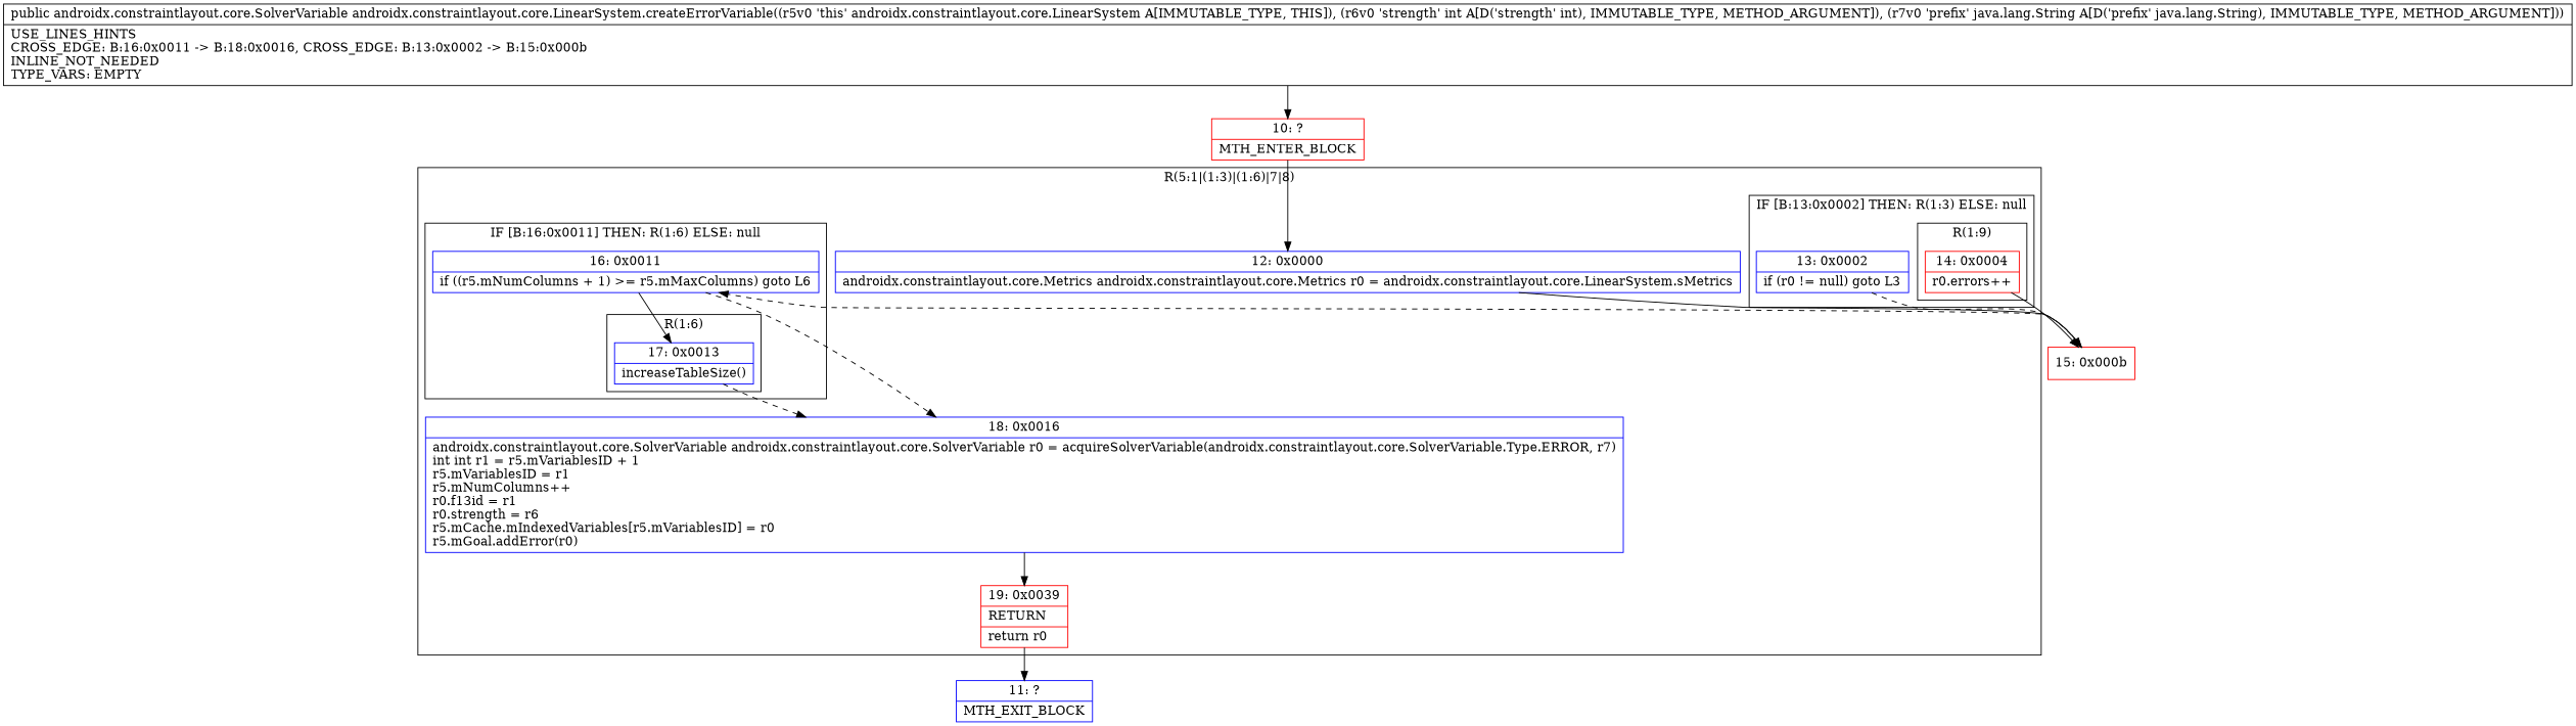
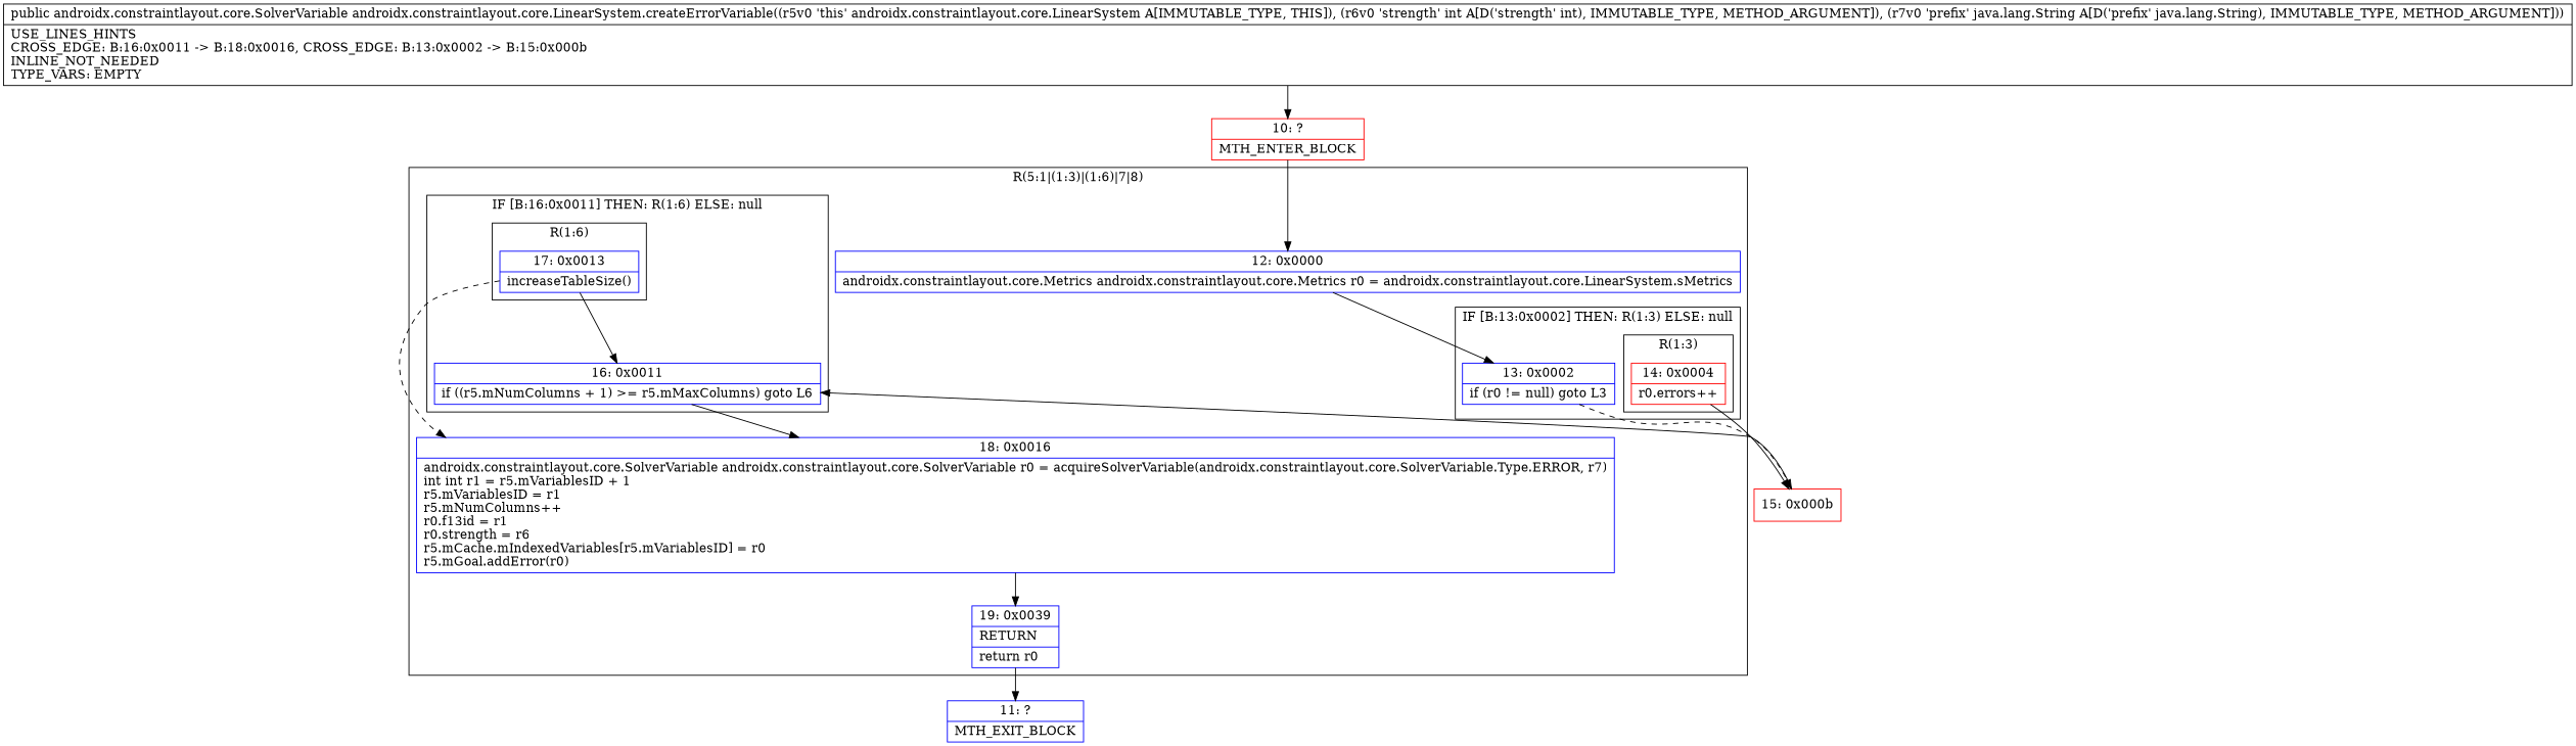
  digraph {
    node [color=blue shape=record]
    n1 [color=red label="{14\:\ 0x0004|r0.errors++\l}"]
    n2 [label="{13\:\ 0x0002|if (r0 != null) goto L3\l}"]
    n3 [label="{17\:\ 0x0013|increaseTableSize()\l}"]
    n4 [label="{16\:\ 0x0011|if ((r5.mNumColumns + 1) \>= r5.mMaxColumns) goto L6\l}"]
    n5 [label="{12\:\ 0x0000|androidx.constraintlayout.core.Metrics androidx.constraintlayout.core.Metrics r0 = androidx.constraintlayout.core.LinearSystem.sMetrics\l}"]
    n6 [label="{18\:\ 0x0016|androidx.constraintlayout.core.SolverVariable androidx.constraintlayout.core.SolverVariable r0 = acquireSolverVariable(androidx.constraintlayout.core.SolverVariable.Type.ERROR, r7)\lint int r1 = r5.mVariablesID + 1\lr5.mVariablesID = r1\lr5.mNumColumns++\lr0.f13id = r1\lr0.strength = r6\lr5.mCache.mIndexedVariables[r5.mVariablesID] = r0\lr5.mGoal.addError(r0)\l}"]
-   n7 [color=red label="{19\:\ 0x0039|RETURN\l|return r0\l}"]
+   n7 [label="{19\:\ 0x0039|RETURN\l|return r0\l}"]
    n8 [color=red label="{15\:\ 0x000b}"]
    n9 [label="{11\:\ ?|MTH_EXIT_BLOCK\l}"]
    n10 [color=red label="{10\:\ ?|MTH_ENTER_BLOCK\l}"]
    n11 [label="{public androidx.constraintlayout.core.SolverVariable androidx.constraintlayout.core.LinearSystem.createErrorVariable((r5v0 'this' androidx.constraintlayout.core.LinearSystem A[IMMUTABLE_TYPE, THIS]), (r6v0 'strength' int A[D('strength' int), IMMUTABLE_TYPE, METHOD_ARGUMENT]), (r7v0 'prefix' java.lang.String A[D('prefix' java.lang.String), IMMUTABLE_TYPE, METHOD_ARGUMENT]))  | USE_LINES_HINTS\lCROSS_EDGE: B:16:0x0011 \-\> B:18:0x0016, CROSS_EDGE: B:13:0x0002 \-\> B:15:0x000b\lINLINE_NOT_NEEDED\lTYPE_VARS: EMPTY\l}" color=""]
    subgraph cluster_1 {
      label="R(5:1|(1:3)|(1:6)|7|8)"
      n5
      n6
      n7
      subgraph cluster_2 {
        label="IF [B:13:0x0002] THEN: R(1:3) ELSE: null"
        n2
        subgraph cluster_3 {
-         label="R(1:9)"
+         label="R(1:3)"
          n1
        }
      }
      subgraph cluster_4 {
        label="IF [B:16:0x0011] THEN: R(1:6) ELSE: null"
        n4
        subgraph cluster_5 {
          label="R(1:6)"
          n3
        }
      }
    }
    n1 -> n8
    n2 -> n8 [style=dashed]
    n3 -> n6 [style=dashed]
-   n4 -> n3
-   n4 -> n6 [style=dashed]
-   n5 -> n8
+   n3 -> n4
+   n4 -> n6 [style=solid]
+   n5 -> n2
    n6 -> n7
    n7 -> n9
-   n8 -> n4 [style=dashed]
+   n8 -> n4
    n10 -> n5
    n11 -> n10
  }
